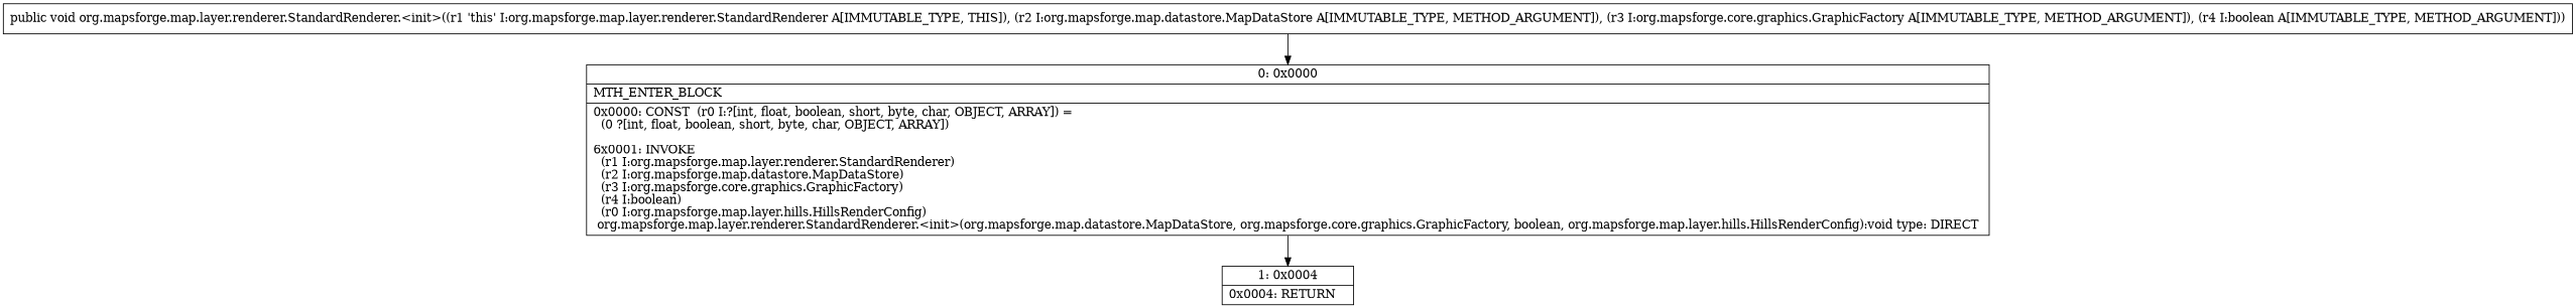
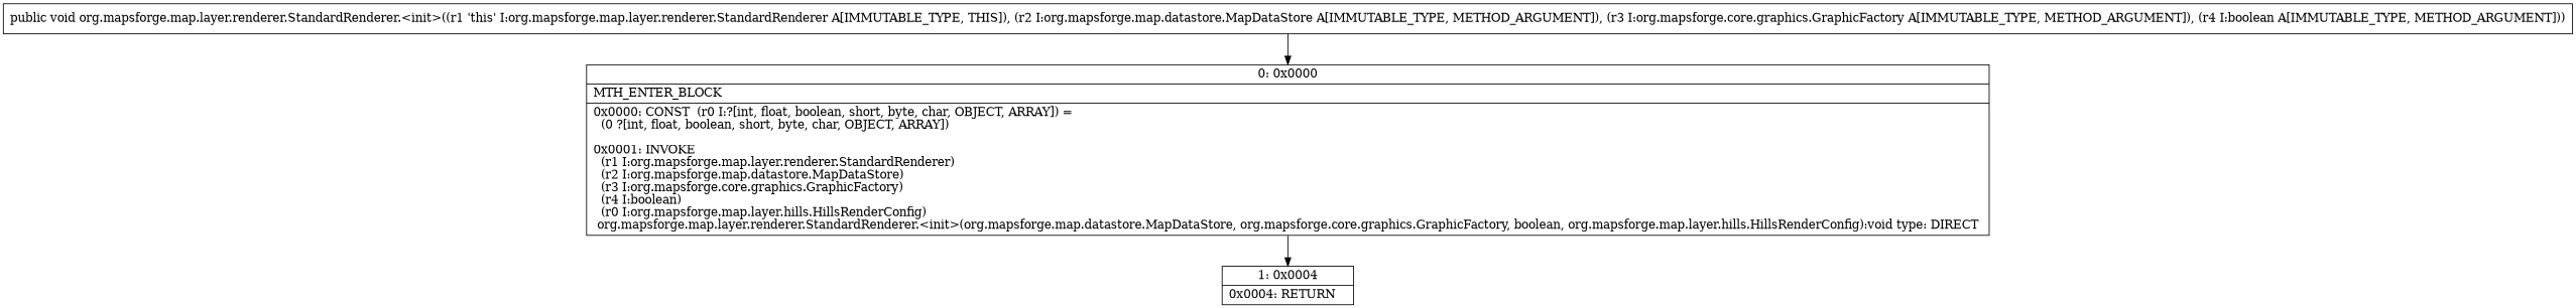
  digraph {
    node [shape=record]
-   n1 [label="{0\:\ 0x0000|MTH_ENTER_BLOCK\l|0x0000: CONST  (r0 I:?[int, float, boolean, short, byte, char, OBJECT, ARRAY]) = \l  (0 ?[int, float, boolean, short, byte, char, OBJECT, ARRAY])\l \l6x0001: INVOKE  \l  (r1 I:org.mapsforge.map.layer.renderer.StandardRenderer)\l  (r2 I:org.mapsforge.map.datastore.MapDataStore)\l  (r3 I:org.mapsforge.core.graphics.GraphicFactory)\l  (r4 I:boolean)\l  (r0 I:org.mapsforge.map.layer.hills.HillsRenderConfig)\l org.mapsforge.map.layer.renderer.StandardRenderer.\<init\>(org.mapsforge.map.datastore.MapDataStore, org.mapsforge.core.graphics.GraphicFactory, boolean, org.mapsforge.map.layer.hills.HillsRenderConfig):void type: DIRECT \l}"]
+   n1 [label="{0\:\ 0x0000|MTH_ENTER_BLOCK\l|0x0000: CONST  (r0 I:?[int, float, boolean, short, byte, char, OBJECT, ARRAY]) = \l  (0 ?[int, float, boolean, short, byte, char, OBJECT, ARRAY])\l \l0x0001: INVOKE  \l  (r1 I:org.mapsforge.map.layer.renderer.StandardRenderer)\l  (r2 I:org.mapsforge.map.datastore.MapDataStore)\l  (r3 I:org.mapsforge.core.graphics.GraphicFactory)\l  (r4 I:boolean)\l  (r0 I:org.mapsforge.map.layer.hills.HillsRenderConfig)\l org.mapsforge.map.layer.renderer.StandardRenderer.\<init\>(org.mapsforge.map.datastore.MapDataStore, org.mapsforge.core.graphics.GraphicFactory, boolean, org.mapsforge.map.layer.hills.HillsRenderConfig):void type: DIRECT \l}"]
    n2 [label="{1\:\ 0x0004|0x0004: RETURN   \l}"]
    n3 [label="{public void org.mapsforge.map.layer.renderer.StandardRenderer.\<init\>((r1 'this' I:org.mapsforge.map.layer.renderer.StandardRenderer A[IMMUTABLE_TYPE, THIS]), (r2 I:org.mapsforge.map.datastore.MapDataStore A[IMMUTABLE_TYPE, METHOD_ARGUMENT]), (r3 I:org.mapsforge.core.graphics.GraphicFactory A[IMMUTABLE_TYPE, METHOD_ARGUMENT]), (r4 I:boolean A[IMMUTABLE_TYPE, METHOD_ARGUMENT])) }"]
    n1 -> n2
    n3 -> n1
  }
